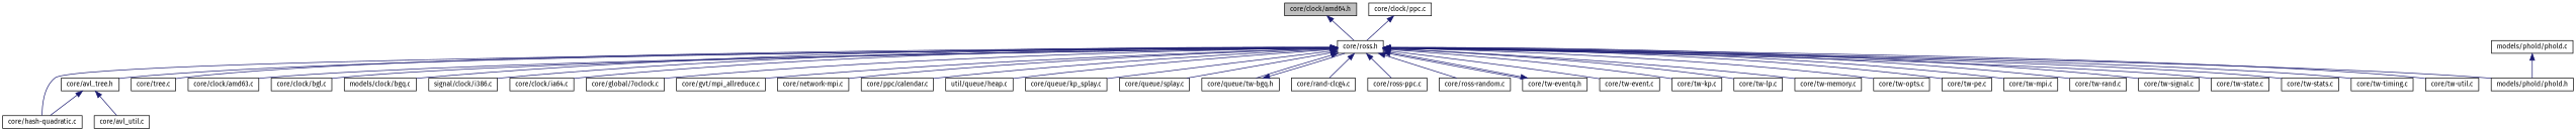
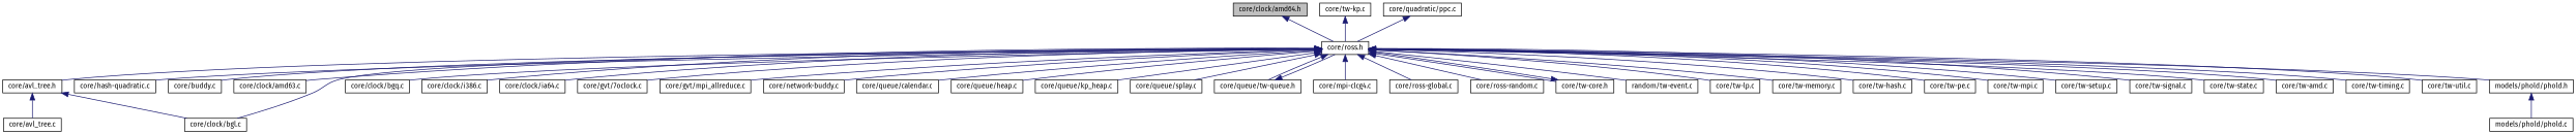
  digraph {
    fontname="Fira Sans"
    node [color=black fillcolor=white fontname="Fira Sans" fontsize=10 shape=record style=filled]
    edge [color=midnightblue dir=back fontname="Fira Sans" fontsize=10 labelfontname=Helvetica labelfontsize=10 style=solid]
    n1 [fillcolor=grey75 fontcolor=black height=0.2 label="core/clock/amd64.h" width=0.4]
    n2 [height=0.2 label="core/ross.h" width=0.4]
    n3 [height=0.2 label="core/avl_tree.h" width=0.4]
    n4 [height=0.2 label="core/hash-quadratic.c" width=0.4]
-   n5 [height=0.2 label="core/tree.c" width=0.4]
+   n5 [height=0.2 label="core/buddy.c" width=0.4]
    n6 [height=0.2 label="core/clock/amd63.c" width=0.4]
    n7 [height=0.2 label="core/clock/bgl.c" width=0.4]
-   n8 [height=0.2 label="models/clock/bgq.c" width=0.4]
-   n9 [height=0.2 label="signal/clock/i386.c" width=0.4]
+   n8 [height=0.2 label="core/clock/bgq.c" width=0.4]
+   n9 [height=0.2 label="core/clock/i386.c" width=0.4]
    n10 [height=0.2 label="core/clock/ia64.c" width=0.4]
-   n11 [height=0.2 label="core/global/7oclock.c" width=0.4]
+   n11 [height=0.2 label="core/gvt/7oclock.c" width=0.4]
    n12 [height=0.2 label="core/gvt/mpi_allreduce.c" width=0.4]
-   n13 [height=0.2 label="core/network-mpi.c" width=0.4]
-   n14 [height=0.2 label="core/ppc/calendar.c" width=0.4]
-   n15 [height=0.2 label="util/queue/heap.c" width=0.4]
-   n16 [height=0.2 label="core/queue/kp_splay.c" width=0.4]
+   n13 [height=0.2 label="core/network-buddy.c" width=0.4]
+   n14 [height=0.2 label="core/queue/calendar.c" width=0.4]
+   n15 [height=0.2 label="core/queue/heap.c" width=0.4]
+   n16 [height=0.2 label="core/queue/kp_heap.c" width=0.4]
    n17 [height=0.2 label="core/queue/splay.c" width=0.4]
-   n18 [height=0.2 label="core/queue/tw-bgq.h" width=0.4]
-   n19 [height=0.2 label="core/rand-clcg4.c" width=0.4]
-   n20 [height=0.2 label="core/ross-ppc.c" width=0.4]
+   n18 [height=0.2 label="core/queue/tw-queue.h" width=0.4]
+   n19 [height=0.2 label="core/mpi-clcg4.c" width=0.4]
+   n20 [height=0.2 label="core/ross-global.c" width=0.4]
    n21 [height=0.2 label="core/ross-random.c" width=0.4]
-   n22 [height=0.2 label="core/tw-eventq.h" width=0.4]
-   n23 [height=0.2 label="core/tw-event.c" width=0.4]
+   n22 [height=0.2 label="core/tw-core.h" width=0.4]
+   n23 [height=0.2 label="random/tw-event.c" width=0.4]
    n24 [height=0.2 label="core/tw-kp.c" width=0.4]
    n25 [height=0.2 label="core/tw-lp.c" width=0.4]
    n26 [height=0.2 label="core/tw-memory.c" width=0.4]
-   n27 [height=0.2 label="core/tw-opts.c" width=0.4]
+   n27 [height=0.2 label="core/tw-hash.c" width=0.4]
    n28 [height=0.2 label="core/tw-pe.c" width=0.4]
    n29 [height=0.2 label="core/tw-mpi.c" width=0.4]
-   n30 [height=0.2 label="core/tw-rand.c" width=0.4]
+   n30 [height=0.2 label="core/tw-setup.c" width=0.4]
    n31 [height=0.2 label="core/tw-signal.c" width=0.4]
    n32 [height=0.2 label="core/tw-state.c" width=0.4]
-   n33 [height=0.2 label="core/tw-stats.c" width=0.4]
+   n33 [height=0.2 label="core/tw-amd.c" width=0.4]
    n34 [height=0.2 label="core/tw-timing.c" width=0.4]
    n35 [height=0.2 label="core/tw-util.c" width=0.4]
    n36 [height=0.2 label="models/phold/phold.h" width=0.4]
-   n37 [height=0.2 label="core/avl_util.c" width=0.4]
-   n38 [height=0.2 label="core/clock/ppc.c" width=0.4]
+   n37 [height=0.2 label="core/avl_tree.c" width=0.4]
+   n38 [height=0.2 label="core/quadratic/ppc.c" width=0.4]
    n39 [height=0.2 label="models/phold/phold.c" width=0.4]
    n1 -> n2
    n2 -> n3
    n2 -> n4
    n2 -> n5
    n2 -> n6
    n2 -> n7
    n2 -> n8
    n2 -> n9
    n2 -> n10
    n2 -> n11
    n2 -> n12
    n2 -> n13
    n2 -> n14
    n2 -> n15
    n2 -> n16
    n2 -> n17
    n2 -> n18
    n2 -> n19
    n2 -> n20
    n2 -> n21
    n2 -> n22
    n2 -> n23
-   n2 -> n24
+   n24 -> n2
    n2 -> n25
    n2 -> n26
    n2 -> n27
    n2 -> n28
    n2 -> n29
    n2 -> n30
    n2 -> n31
    n2 -> n32
    n2 -> n33
    n2 -> n34
    n2 -> n35
    n2 -> n36
-   n3 -> n4
+   n3 -> n7
    n3 -> n37
    n18 -> n2
    n22 -> n2
-   n39 -> n36
+   n36 -> n39
    n38 -> n2
  }
